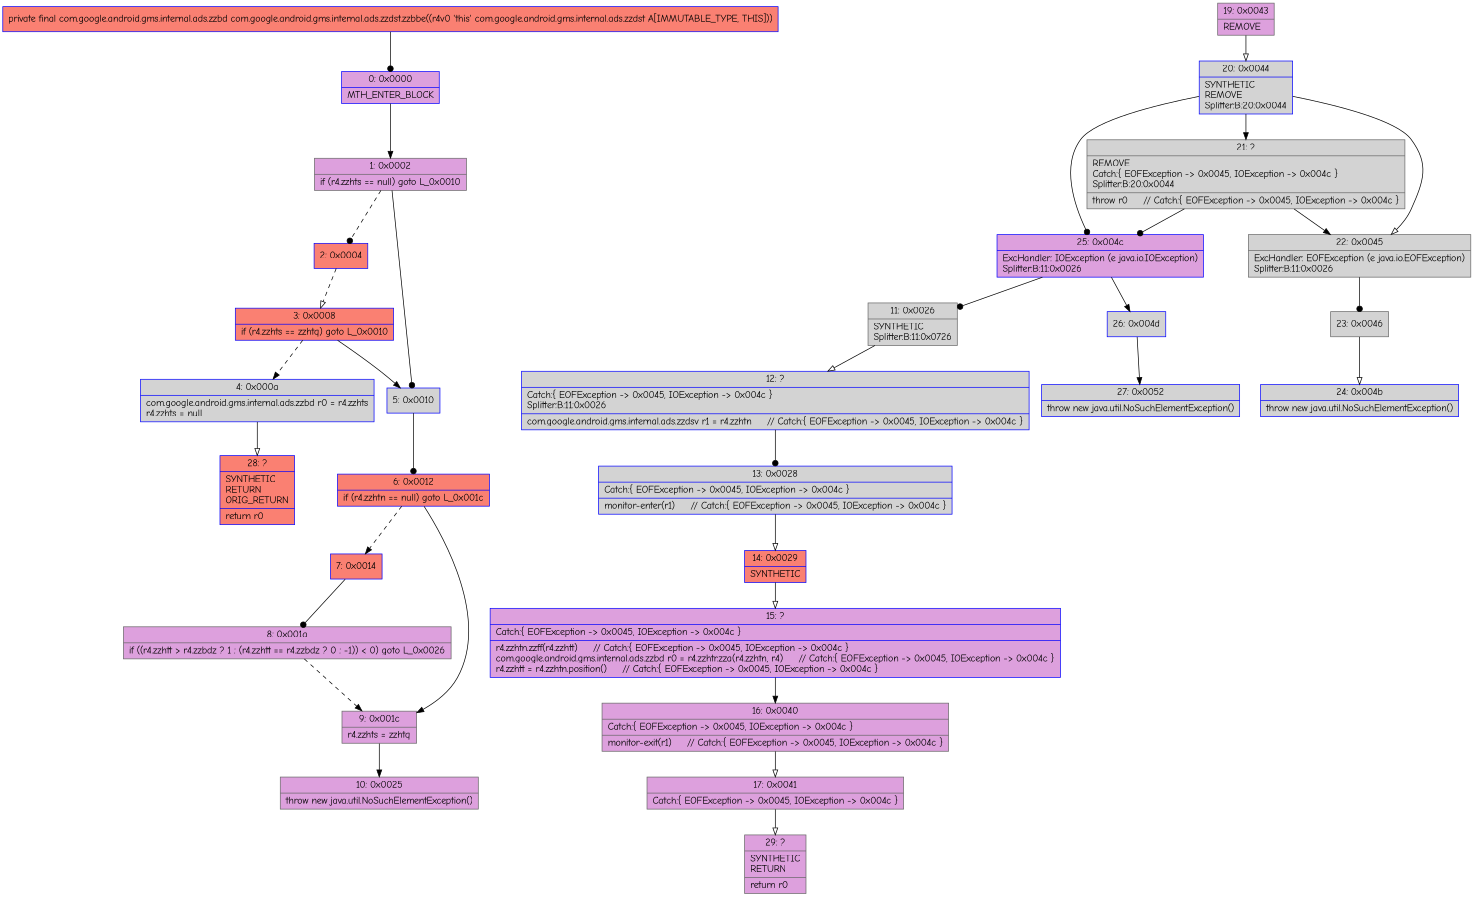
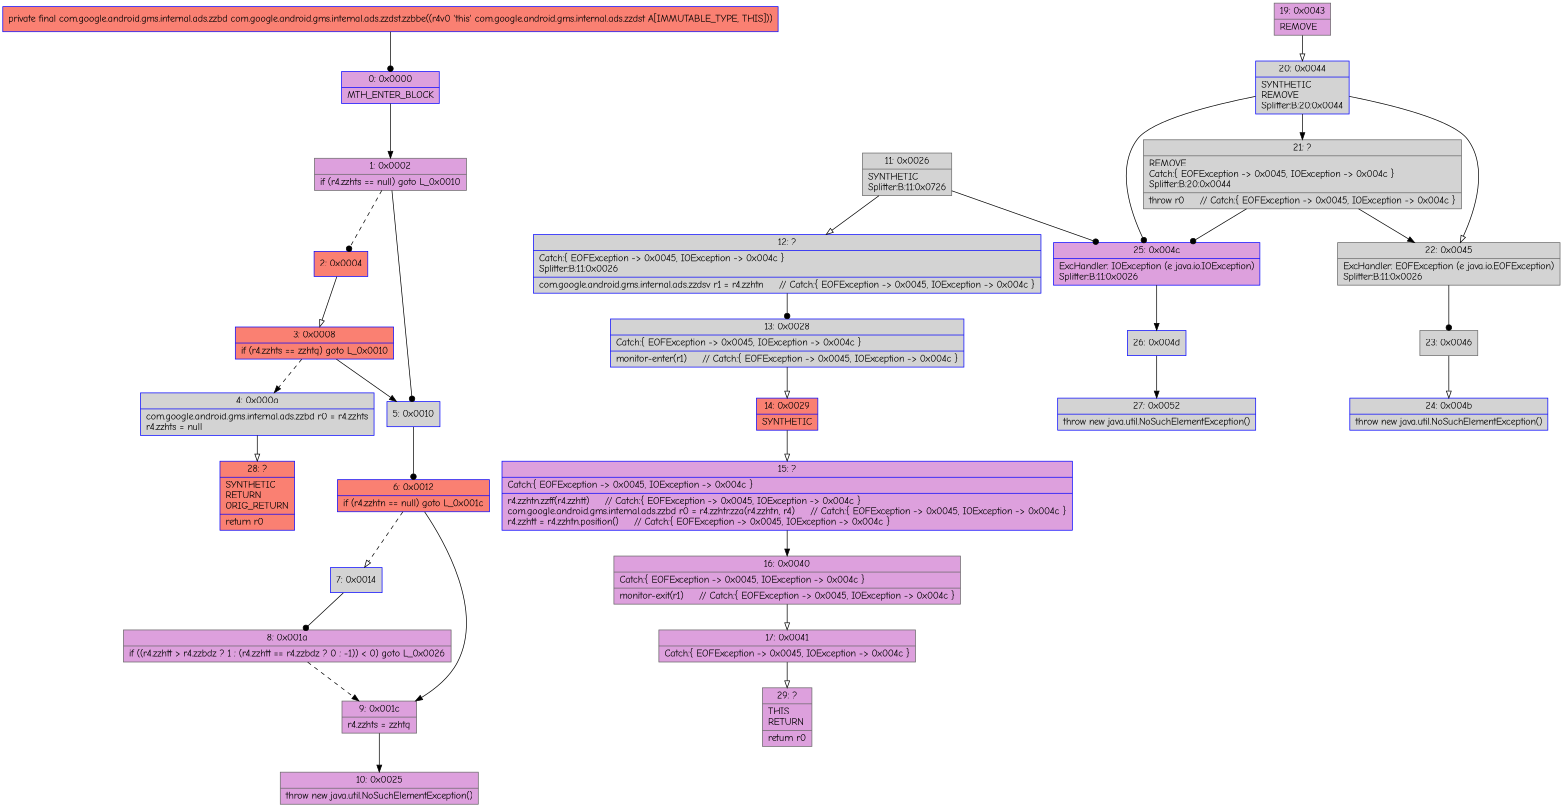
  digraph {
    fontname="Comic Neue"
    node [color=blue fillcolor=lightgrey fontname="Comic Neue" shape=record style=filled]
    edge [arrowhead=normal fontname="Comic Neue"]
    n1 [fillcolor=plum label="{0\:\ 0x0000|MTH_ENTER_BLOCK\l}"]
    n2 [color=gray40 fillcolor=plum label="{1\:\ 0x0002|if (r4.zzhts == null) goto L_0x0010\l}"]
    n3 [fillcolor=salmon label="{2\:\ 0x0004}"]
    n4 [label="{5\:\ 0x0010}"]
    n5 [fillcolor=salmon label="{3\:\ 0x0008|if (r4.zzhts == zzhtq) goto L_0x0010\l}"]
    n6 [fillcolor=salmon label="{6\:\ 0x0012|if (r4.zzhtn == null) goto L_0x001c\l}"]
    n7 [label="{4\:\ 0x000a|com.google.android.gms.internal.ads.zzbd r0 = r4.zzhts\lr4.zzhts = null\l}"]
    n8 [fillcolor=salmon label="{28\:\ ?|SYNTHETIC\lRETURN\lORIG_RETURN\l|return r0\l}"]
-   n9 [fillcolor=salmon label="{7\:\ 0x0014}"]
+   n9 [label="{7\:\ 0x0014}"]
    n10 [color=gray40 fillcolor=plum label="{9\:\ 0x001c|r4.zzhts = zzhtq\l}"]
    n11 [color=gray40 fillcolor=plum label="{8\:\ 0x001a|if ((r4.zzhtt \> r4.zzbdz ? 1 : (r4.zzhtt == r4.zzbdz ? 0 : \-1)) \< 0) goto L_0x0026\l}"]
    n12 [color=gray40 fillcolor=plum label="{10\:\ 0x0025|throw new java.util.NoSuchElementException()\l}"]
    n13 [color=gray40 label="{11\:\ 0x0026|SYNTHETIC\lSplitter:B:11:0x0726\l}"]
    n14 [label="{12\:\ ?|Catch:\{ EOFException \-\> 0x0045, IOException \-\> 0x004c \}\lSplitter:B:11:0x0026\l|com.google.android.gms.internal.ads.zzdsv r1 = r4.zzhtn     \/\/ Catch:\{ EOFException \-\> 0x0045, IOException \-\> 0x004c \}\l}"]
    n15 [fillcolor=plum label="{25\:\ 0x004c|ExcHandler: IOException (e java.io.IOException)\lSplitter:B:11:0x0026\l}"]
    n16 [label="{13\:\ 0x0028|Catch:\{ EOFException \-\> 0x0045, IOException \-\> 0x004c \}\l|monitor\-enter(r1)     \/\/ Catch:\{ EOFException \-\> 0x0045, IOException \-\> 0x004c \}\l}"]
    n17 [color=gray40 label="{22\:\ 0x0045|ExcHandler: EOFException (e java.io.EOFException)\lSplitter:B:11:0x0026\l}"]
    n18 [color=gray40 label="{23\:\ 0x0046}"]
    n19 [label="{26\:\ 0x004d}"]
    n20 [fillcolor=salmon label="{14\:\ 0x0029|SYNTHETIC\l}"]
    n21 [fillcolor=plum label="{15\:\ ?|Catch:\{ EOFException \-\> 0x0045, IOException \-\> 0x004c \}\l|r4.zzhtn.zzff(r4.zzhtt)     \/\/ Catch:\{ EOFException \-\> 0x0045, IOException \-\> 0x004c \}\lcom.google.android.gms.internal.ads.zzbd r0 = r4.zzhtr.zza(r4.zzhtn, r4)     \/\/ Catch:\{ EOFException \-\> 0x0045, IOException \-\> 0x004c \}\lr4.zzhtt = r4.zzhtn.position()     \/\/ Catch:\{ EOFException \-\> 0x0045, IOException \-\> 0x004c \}\l}"]
    n22 [color=gray40 fillcolor=plum label="{16\:\ 0x0040|Catch:\{ EOFException \-\> 0x0045, IOException \-\> 0x004c \}\l|monitor\-exit(r1)     \/\/ Catch:\{ EOFException \-\> 0x0045, IOException \-\> 0x004c \}\l}"]
    n23 [color=gray40 fillcolor=plum label="{17\:\ 0x0041|Catch:\{ EOFException \-\> 0x0045, IOException \-\> 0x004c \}\l}"]
-   n24 [color=gray40 fillcolor=plum label="{29\:\ ?|SYNTHETIC\lRETURN\l|return r0\l}"]
+   n24 [color=gray40 fillcolor=plum label="{29\:\ ?|THIS\lRETURN\l|return r0\l}"]
    n25 [color=gray40 fillcolor=plum label="{19\:\ 0x0043|REMOVE\l}"]
    n26 [label="{20\:\ 0x0044|SYNTHETIC\lREMOVE\lSplitter:B:20:0x0044\l}"]
    n27 [color=gray40 label="{21\:\ ?|REMOVE\lCatch:\{ EOFException \-\> 0x0045, IOException \-\> 0x004c \}\lSplitter:B:20:0x0044\l|throw r0     \/\/ Catch:\{ EOFException \-\> 0x0045, IOException \-\> 0x004c \}\l}"]
    n28 [label="{24\:\ 0x004b|throw new java.util.NoSuchElementException()\l}"]
    n29 [label="{27\:\ 0x0052|throw new java.util.NoSuchElementException()\l}"]
    n30 [fillcolor=salmon label="{private final com.google.android.gms.internal.ads.zzbd com.google.android.gms.internal.ads.zzdst.zzbbe((r4v0 'this' com.google.android.gms.internal.ads.zzdst A[IMMUTABLE_TYPE, THIS])) }"]
    n1 -> n2
    n2 -> n3 [arrowhead=dot style=dashed]
    n2 -> n4 [arrowhead=dot]
-   n3 -> n5 [arrowhead=onormal style=dashed]
+   n3 -> n5 [arrowhead=onormal]
    n4 -> n6 [arrowhead=dot]
    n5 -> n4
    n5 -> n7 [style=dashed]
-   n6 -> n9 [style=dashed]
+   n6 -> n9 [arrowhead=onormal style=dashed]
    n6 -> n10
    n7 -> n8 [arrowhead=onormal]
    n9 -> n11 [arrowhead=dot]
    n10 -> n12
    n11 -> n10 [style=dashed]
    n13 -> n14 [arrowhead=onormal]
-   n15 -> n13 [arrowhead=dot]
+   n13 -> n15 [arrowhead=dot]
    n14 -> n16 [arrowhead=dot]
    n15 -> n19
    n16 -> n20 [arrowhead=onormal]
    n17 -> n18 [arrowhead=dot]
    n18 -> n28 [arrowhead=onormal]
    n19 -> n29
    n20 -> n21 [arrowhead=onormal]
    n21 -> n22
    n22 -> n23 [arrowhead=onormal]
    n23 -> n24 [arrowhead=onormal]
    n25 -> n26 [arrowhead=onormal]
    n26 -> n15 [arrowhead=dot]
    n26 -> n17 [arrowhead=onormal]
    n26 -> n27
    n27 -> n15 [arrowhead=dot]
    n27 -> n17
    n30 -> n1 [arrowhead=dot]
  }
